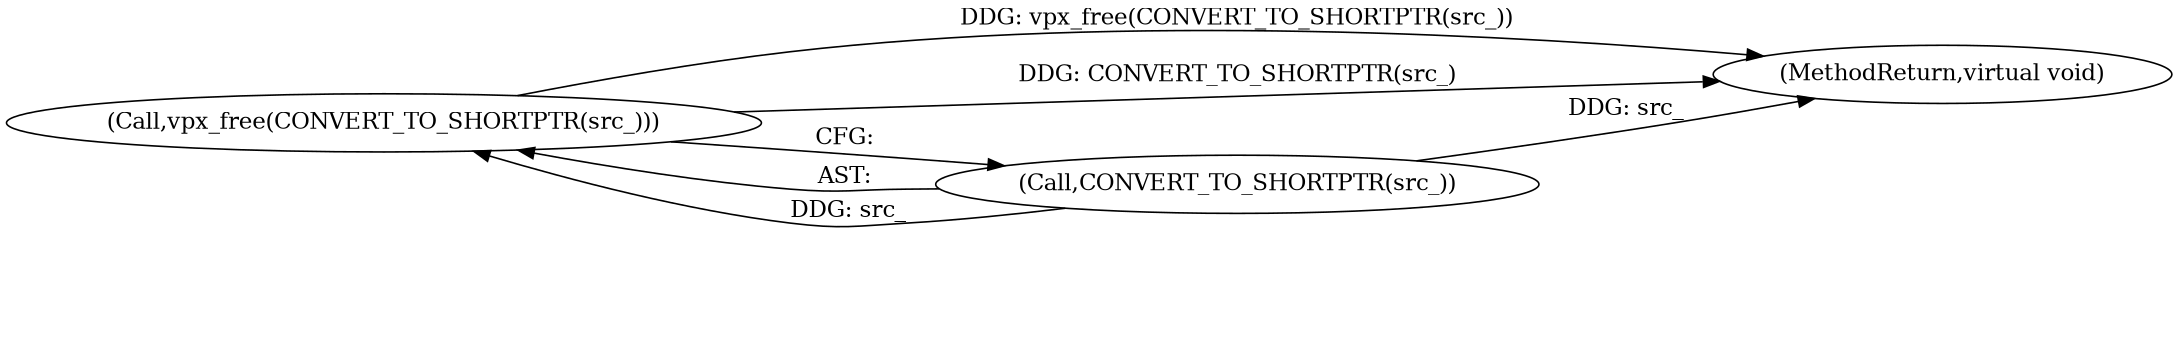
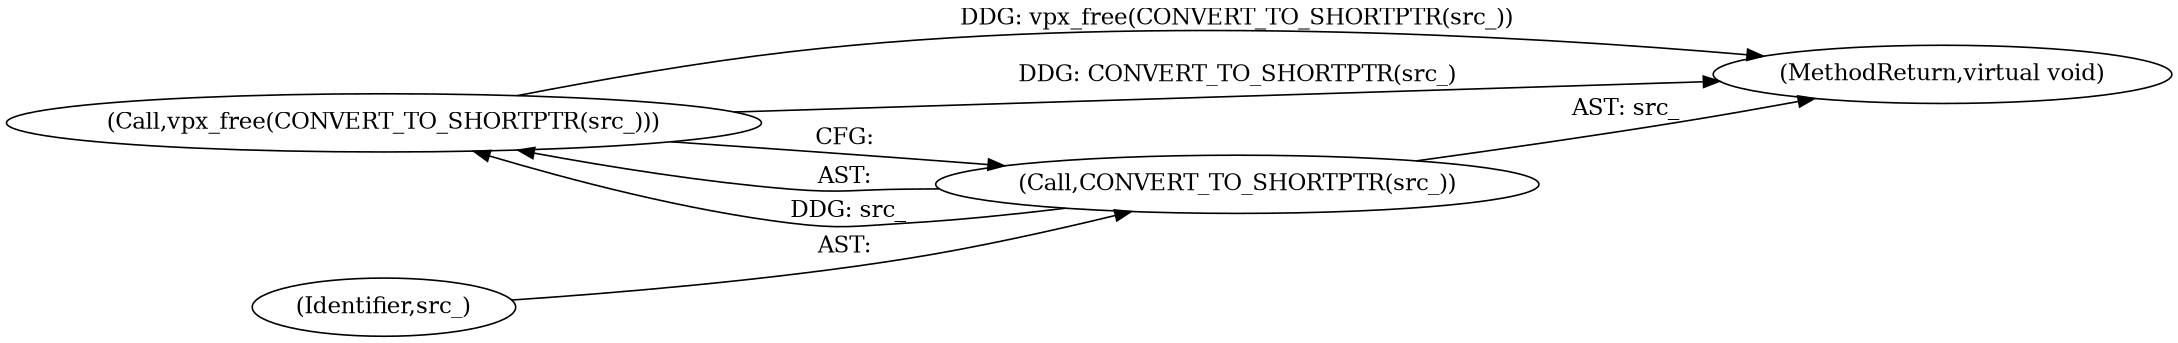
  digraph {
    rankdir=LR
    n1 [label="(Call,vpx_free(CONVERT_TO_SHORTPTR(src_)))"]
    n2 [label="(Call,CONVERT_TO_SHORTPTR(src_))"]
    n3 [label="(MethodReturn,virtual void)"]
+   n4 [label="(Identifier,src_)"]
    n1 -> n2 [label="CFG: "]
    n1 -> n3 [label="DDG: vpx_free(CONVERT_TO_SHORTPTR(src_))"]
    n1 -> n3 [label="DDG: CONVERT_TO_SHORTPTR(src_)"]
    n2 -> n1 [label="AST: "]
    n2 -> n1 [label="DDG: src_"]
-   n2 -> n3 [label="DDG: src_"]
+   n2 -> n3 [label="AST: src_"]
+   n4 -> n2 [label="AST: "]
  }
